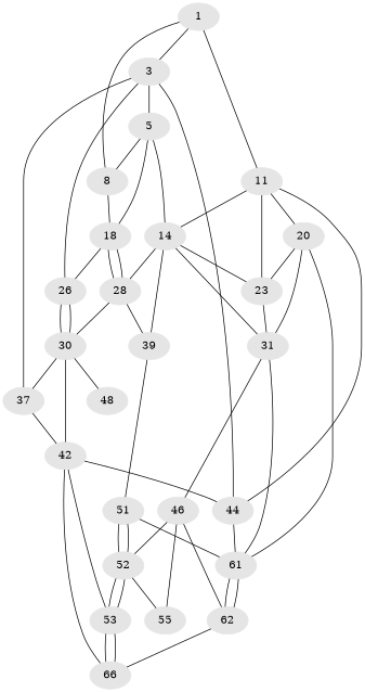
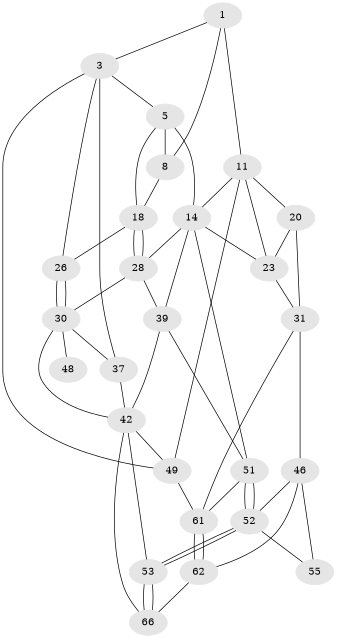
  graph {
    node [color=gray90 style=filled]
    1 [super="+2+7"]
    3 [super="+4+38"]
    8 [super="+9"]
    11 [super="+12"]
-   44
+   44 [label=49]
    5 [super="+6+17"]
    26
    37 [super="+50"]
    18 [super="+19"]
    14 [super="+15+25"]
    20 [super="+22+21"]
    23 [super="+24"]
    61 [super="+63"]
    30 [super="+35"]
    42 [super="+49"]
    28 [super="+29"]
    31 [super="+32"]
    39 [super="+40"]
    46 [super="+58+47"]
    51
    62 [super="+64"]
    48
    53
    66
    52 [super="+57"]
    55 [super="+56"]
    1 -- 3
    1 -- 8
    1 -- 11 [weight=2]
    3 -- 44
    3 -- 5
    3 -- 26
    3 -- 37
    8 -- 18
    11 -- 44
    11 -- 14
    11 -- 20 [weight=2]
    11 -- 23
    44 -- 61
    5 -- 8 [weight=2]
    5 -- 18
    5 -- 14 [weight=2]
    26 -- 30
    26 -- 30
    37 -- 42
    18 -- 26
    18 -- 28
    18 -- 28
    14 -- 23
    14 -- 28
-   14 -- 31
+   14 -- 51
    14 -- 39
    20 -- 23
-   20 -- 61
    20 -- 31 [weight=2]
    23 -- 31
    61 -- 62 [weight=2]
    61 -- 62
    30 -- 37
    30 -- 42
    30 -- 48
    42 -- 44
    42 -- 53
    42 -- 66
    28 -- 30
    28 -- 39
    31 -- 61
    31 -- 46
+   39 -- 42
    39 -- 51
    46 -- 62 [weight=2]
    46 -- 52
    46 -- 55 [weight=2]
    51 -- 61
    51 -- 52
    51 -- 52
    62 -- 66
    53 -- 66
    53 -- 66
    52 -- 53
    52 -- 53
    52 -- 55
  }
